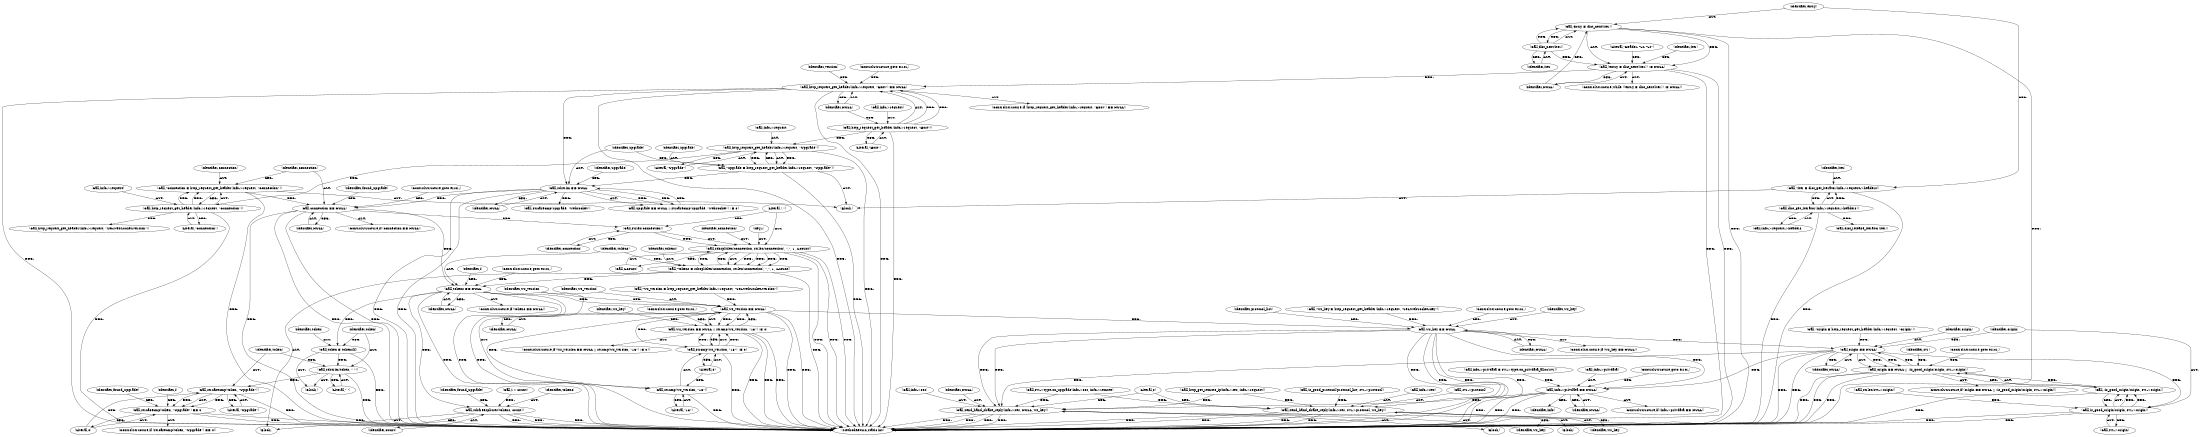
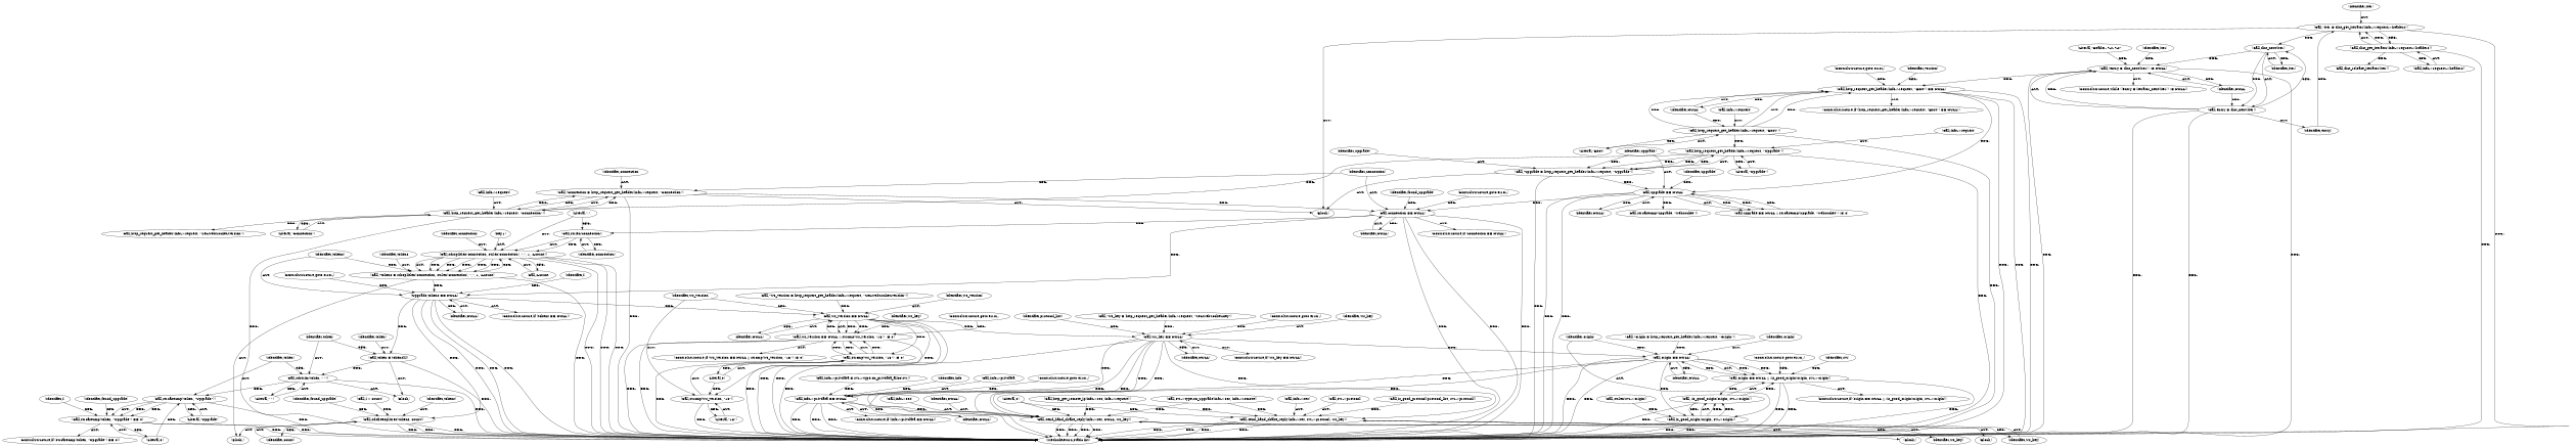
  digraph {
    n1 [label="(Call,connection == NULL)"]
    n2 [label="(Call,strlen(connection))"]
-   n3 [label="(Call,tokens == NULL)"]
+   n3 [label="(Upgrade,tokens == NULL)"]
    n4 [label="(MethodReturn,static int)"]
    n5 [label="(ControlStructure,if (connection == NULL))"]
    n6 [label="(Identifier,NULL)"]
    n7 [label="(Call,sdssplitlen(connection, strlen(connection), \",\", 1, &count))"]
    n8 [label="(Identifier,connection)"]
    n9 [label="(Call,token = tokens[i])"]
    n10 [label="(Call,sdsfreesplitres(tokens, count))"]
    n11 [label="(Call,ws_version == NULL)"]
    n12 [label="(Identifier,NULL)"]
    n13 [label="(ControlStructure,if (tokens == NULL))"]
    n14 [label="(Call,*connection = http_request_get_header(info->request, \"Connection\"))"]
    n15 [label="(Call,http_request_get_header(info->request, \"Connection\"))"]
    n16 [label="(Block,)"]
    n17 [label="(Literal,\"Connection\")"]
    n18 [label="(Call,http_request_get_header(info->request, \"Sec-WebSocket-Version\"))"]
    n19 [label="(Call,http_request_get_header(info->request, \"Upgrade\"))"]
    n20 [label="(Call,*upgrade = http_request_get_header(info->request, \"Upgrade\"))"]
    n21 [label="(Literal,\"Upgrade\")"]
-   n22 [label="(Call,sdstrim == NULL)"]
+   n22 [label="(Call,upgrade == NULL)"]
    n23 [label="(Call,http_request_get_header(info->request, \"Host\"))"]
    n24 [label="(Call,http_request_get_header(info->request, \"Host\") == NULL)"]
    n25 [label="(Literal,\"Host\")"]
    n26 [label="(Identifier,NULL)"]
    n27 [label="(ControlStructure,if (http_request_get_header(info->request, \"Host\") == NULL))"]
    n28 [label="(Identifier,NULL)"]
    n29 [label="(Call,strcasecmp(upgrade, \"websocket\"))"]
    n30 [label="(Call,upgrade == NULL || strcasecmp(upgrade, \"websocket\") != 0)"]
    n31 [label="(Call,(entry = dict_next(iter)) != NULL)"]
-   n32 [label="(ControlStructure,while ((entry = dict_next(iter)) != NULL))"]
+   n32 [label="(ControlStructure,while ((entry = iterator_next(iter)) != NULL))"]
    n33 [label="(Identifier,NULL)"]
    n34 [label="(Call,entry = dict_next(iter))"]
    n35 [label="(Call,dict_next(iter))"]
    n36 [label="(Identifier,iter)"]
    n37 [label="(Call,dict_release_iterator(iter))"]
    n38 [label="(Call,*iter = dict_get_iterator(info->request->headers))"]
    n39 [label="(Call,dict_get_iterator(info->request->headers))"]
    n40 [label="(Call,info->request->headers)"]
    n41 [label="(Call,*tokens = sdssplitlen(connection, strlen(connection), \",\", 1, &count))"]
    n42 [label="(Call,&count)"]
    n43 [label="(Block,)"]
    n44 [label="(Call,sdstrim(token, \" \"))"]
    n45 [label="(Block,)"]
    n46 [label="(Identifier,count)"]
    n47 [label="(Call,ws_version == NULL || strcmp(ws_version, \"13\") != 0)"]
    n48 [label="(Call,strcmp(ws_version, \"13\") != 0)"]
    n49 [label="(Call,strcmp(ws_version, \"13\"))"]
    n50 [label="(Call,ws_key == NULL)"]
    n51 [label="(Identifier,NULL)"]
    n52 [label="(Call,strcasecmp(token, \"Upgrade\"))"]
    n53 [label="(Literal,\" \")"]
    n54 [label="(Call,strcasecmp(token, \"Upgrade\") == 0)"]
    n55 [label="(Literal,\"Upgrade\")"]
    n56 [label="(Literal,0)"]
    n57 [label="(ControlStructure,if (strcasecmp(token, \"Upgrade\") == 0))"]
    n58 [label="(ControlStructure,if (ws_version == NULL || strcmp(ws_version, \"13\") != 0))"]
    n59 [label="(Literal,0)"]
    n60 [label="(Literal,\"13\")"]
    n61 [label="(Call,origin == NULL)"]
    n62 [label="(Call,info->privdata == NULL)"]
    n63 [label="(Call,send_hand_shake_reply(info->ses, NULL, ws_key))"]
    n64 [label="(Call,send_hand_shake_reply(info->ses, svr->protocol, ws_key))"]
    n65 [label="(ControlStructure,if (ws_key == NULL))"]
    n66 [label="(Identifier,NULL)"]
    n67 [label="(Call,origin == NULL || !is_good_origin(origin, svr->origin))"]
    n68 [label="(Call,is_good_origin(origin, svr->origin))"]
    n69 [label="(Identifier,NULL)"]
    n70 [label="(Identifier,NULL)"]
    n71 [label="(ControlStructure,if (info->privdata == NULL))"]
    n72 [label="(Block,)"]
    n73 [label="(Identifier,ws_key)"]
    n74 [label="(Identifier,ws_key)"]
    n75 [label="(Block,)"]
    n76 [label="(Call,!is_good_origin(origin, svr->origin))"]
    n77 [label="(ControlStructure,if (origin == NULL || !is_good_origin(origin, svr->origin)))"]
-   n78 [label="(Call,svr->origin)"]
    n79 [label="(Identifier,token)"]
    n80 [label="(Identifier,version)"]
    n81 [label="(Call,is_good_protocol(protocol_list, svr->protocol))"]
    n82 [label="(Identifier,ws_key)"]
    n83 [label="(Call,info->request)"]
    n84 [label="(Identifier,NULL)"]
    n85 [label="(ControlStructure,goto error;)"]
    n86 [label="(Identifier,i)"]
    n87 [label="(Identifier,found_upgrade)"]
    n88 [label="(Call,info->privdata = svr->type.on_privdata_alloc(svr))"]
    n89 [label="(ControlStructure,goto error;)"]
    n90 [label="(Identifier,info)"]
    n91 [label="(Identifier,ws_key)"]
    n92 [label="(Literal,0)"]
    n93 [label="(Identifier,upgrade)"]
    n94 [label="(Call,*origin = http_request_get_header(info->request, \"Origin\"))"]
    n95 [label="(Literal,\"Header: %s: %s\")"]
    n96 [label="(Call,info->request)"]
    n97 [label="(Identifier,found_upgrade)"]
    n98 [label="(Identifier,protocol_list)"]
    n99 [label="(Identifier,iter)"]
    n100 [label="(Call,strlen(svr->origin))"]
    n101 [label="(Identifier,tokens)"]
    n102 [label="(Call,info->privdata)"]
    n103 [label="(Identifier,origin)"]
    n104 [label="(Call,http_get_remote_ip(info->ses, info->request))"]
    n105 [label="(ControlStructure,goto error;)"]
    n106 [label="(Call,i < count)"]
    n107 [label="(ControlStructure,goto error;)"]
    n108 [label="(Identifier,tokens)"]
    n109 [label="(Identifier,ws_version)"]
    n110 [label="(Call,*ws_key = http_request_get_header(info->request, \"Sec-WebSocket-Key\"))"]
    n111 [label="(Call,info->request)"]
    n112 [label="(ControlStructure,goto error;)"]
    n113 [label="(Identifier,connection)"]
    n114 [label="(Identifier,connection)"]
    n115 [label="(Identifier,connection)"]
    n116 [label="(Call,svr->type.on_upgrade(info->ses, info->remote))"]
    n117 [label="(ControlStructure,goto error;)"]
    n118 [label="(Identifier,found_upgrade)"]
    n119 [label="(Identifier,token)"]
    n120 [label="(Literal,\",\")"]
    n121 [label="(ControlStructure,goto error;)"]
    n122 [label="(Key,1)"]
    n123 [label="(Identifier,origin)"]
    n124 [label="(Call,info->ses)"]
    n125 [label="(Identifier,ws_version)"]
    n126 [label="(Identifier,upgrade)"]
    n127 [label="(Identifier,i)"]
    n128 [label="(Identifier,upgrade)"]
    n129 [label="(Identifier,iter)"]
    n130 [label="(Call,svr->protocol)"]
    n131 [label="(Call,*ws_version = http_request_get_header(info->request, \"Sec-WebSocket-Version\"))"]
    n132 [label="(Identifier,svr)"]
    n133 [label="(Identifier,token)"]
    n134 [label="(Call,info->ses)"]
    n135 [label="(Identifier,entry)"]
    n136 [label="(Identifier,tokens)"]
    n1 -> n2 [label="DDG: "]
    n1 -> n3 [label="DDG: "]
    n1 -> n4 [label="DDG: "]
    n1 -> n4 [label="DDG: "]
    n1 -> n4 [label="DDG: "]
    n1 -> n5 [label="AST: "]
    n1 -> n6 [label="CFG: "]
    n2 -> n7 [label="AST: "]
    n2 -> n7 [label="DDG: "]
    n2 -> n8 [label="CFG: "]
    n3 -> n4 [label="DDG: "]
    n3 -> n4 [label="DDG: "]
    n3 -> n4 [label="DDG: "]
    n3 -> n9 [label="DDG: "]
    n3 -> n10 [label="DDG: "]
    n3 -> n11 [label="DDG: "]
    n3 -> n12 [label="CFG: "]
    n3 -> n13 [label="AST: "]
    n6 -> n1 [label="AST: "]
    n7 -> n4 [label="DDG: "]
    n7 -> n4 [label="DDG: "]
    n7 -> n4 [label="DDG: "]
    n7 -> n41 [label="AST: "]
    n7 -> n41 [label="DDG: "]
    n7 -> n41 [label="DDG: "]
    n7 -> n41 [label="DDG: "]
    n7 -> n41 [label="DDG: "]
    n7 -> n41 [label="DDG: "]
    n7 -> n42 [label="CFG: "]
    n8 -> n2 [label="AST: "]
    n9 -> n4 [label="DDG: "]
    n9 -> n44 [label="DDG: "]
    n9 -> n45 [label="AST: "]
    n10 -> n4 [label="DDG: "]
    n10 -> n4 [label="DDG: "]
    n10 -> n4 [label="DDG: "]
    n10 -> n43 [label="AST: "]
    n10 -> n46 [label="CFG: "]
    n11 -> n4 [label="DDG: "]
    n11 -> n4 [label="DDG: "]
    n11 -> n47 [label="AST: "]
    n11 -> n47 [label="DDG: "]
    n11 -> n47 [label="DDG: "]
    n11 -> n48 [label="DDG: "]
    n11 -> n49 [label="DDG: "]
    n11 -> n50 [label="DDG: "]
    n11 -> n51 [label="CFG: "]
    n12 -> n3 [label="AST: "]
    n14 -> n1 [label="DDG: "]
    n14 -> n4 [label="DDG: "]
    n14 -> n15 [label="CFG: "]
    n14 -> n16 [label="AST: "]
    n15 -> n4 [label="DDG: "]
    n15 -> n14 [label="AST: "]
    n15 -> n14 [label="DDG: "]
    n15 -> n14 [label="DDG: "]
    n15 -> n17 [label="CFG: "]
    n15 -> n18 [label="DDG: "]
    n17 -> n15 [label="AST: "]
    n19 -> n4 [label="DDG: "]
    n19 -> n15 [label="DDG: "]
    n19 -> n20 [label="AST: "]
    n19 -> n20 [label="DDG: "]
    n19 -> n20 [label="DDG: "]
    n19 -> n21 [label="CFG: "]
    n20 -> n4 [label="DDG: "]
    n20 -> n16 [label="AST: "]
    n20 -> n19 [label="CFG: "]
    n20 -> n22 [label="DDG: "]
    n21 -> n19 [label="AST: "]
    n22 -> n1 [label="DDG: "]
    n22 -> n4 [label="DDG: "]
    n22 -> n4 [label="DDG: "]
    n22 -> n28 [label="CFG: "]
    n22 -> n29 [label="DDG: "]
    n22 -> n30 [label="AST: "]
    n22 -> n30 [label="DDG: "]
    n22 -> n30 [label="DDG: "]
    n23 -> n4 [label="DDG: "]
    n23 -> n19 [label="DDG: "]
    n23 -> n24 [label="AST: "]
    n23 -> n24 [label="DDG: "]
    n23 -> n24 [label="DDG: "]
    n23 -> n25 [label="CFG: "]
    n24 -> n4 [label="DDG: "]
    n24 -> n4 [label="DDG: "]
    n24 -> n4 [label="DDG: "]
    n24 -> n22 [label="DDG: "]
    n24 -> n26 [label="CFG: "]
    n24 -> n27 [label="AST: "]
    n25 -> n23 [label="AST: "]
    n26 -> n23 [label="CFG: "]
    n26 -> n24 [label="AST: "]
    n28 -> n22 [label="AST: "]
    n30 -> n22 [label="CFG: "]
    n31 -> n4 [label="DDG: "]
    n31 -> n4 [label="DDG: "]
    n31 -> n24 [label="DDG: "]
    n31 -> n32 [label="AST: "]
    n31 -> n33 [label="CFG: "]
    n33 -> n31 [label="AST: "]
    n33 -> n34 [label="CFG: "]
    n34 -> n4 [label="DDG: "]
    n34 -> n4 [label="DDG: "]
    n34 -> n31 [label="AST: "]
    n34 -> n31 [label="DDG: "]
    n34 -> n35 [label="CFG: "]
    n35 -> n31 [label="DDG: "]
    n35 -> n34 [label="AST: "]
    n35 -> n34 [label="DDG: "]
    n35 -> n36 [label="CFG: "]
    n36 -> n35 [label="AST: "]
    n38 -> n4 [label="DDG: "]
    n38 -> n16 [label="AST: "]
+   n38 -> n35 [label="DDG: "]
    n38 -> n39 [label="CFG: "]
    n39 -> n4 [label="DDG: "]
    n39 -> n37 [label="DDG: "]
    n39 -> n38 [label="AST: "]
    n39 -> n38 [label="DDG: "]
    n39 -> n40 [label="CFG: "]
    n40 -> n39 [label="AST: "]
    n41 -> n3 [label="DDG: "]
    n41 -> n4 [label="DDG: "]
    n41 -> n7 [label="CFG: "]
    n41 -> n43 [label="AST: "]
    n42 -> n7 [label="AST: "]
    n44 -> n4 [label="DDG: "]
    n44 -> n45 [label="AST: "]
    n44 -> n52 [label="DDG: "]
    n44 -> n53 [label="CFG: "]
    n46 -> n10 [label="AST: "]
    n47 -> n4 [label="DDG: "]
    n47 -> n4 [label="DDG: "]
    n47 -> n4 [label="DDG: "]
    n47 -> n11 [label="CFG: "]
    n47 -> n48 [label="CFG: "]
    n47 -> n58 [label="AST: "]
    n48 -> n4 [label="DDG: "]
    n48 -> n47 [label="AST: "]
    n48 -> n47 [label="DDG: "]
    n48 -> n47 [label="DDG: "]
    n48 -> n59 [label="CFG: "]
    n49 -> n4 [label="DDG: "]
    n49 -> n48 [label="AST: "]
    n49 -> n60 [label="CFG: "]
    n50 -> n4 [label="DDG: "]
    n50 -> n4 [label="DDG: "]
    n50 -> n4 [label="DDG: "]
    n50 -> n61 [label="DDG: "]
    n50 -> n62 [label="DDG: "]
    n50 -> n63 [label="DDG: "]
    n50 -> n63 [label="DDG: "]
    n50 -> n64 [label="DDG: "]
    n50 -> n65 [label="AST: "]
    n50 -> n66 [label="CFG: "]
    n51 -> n11 [label="AST: "]
    n52 -> n4 [label="DDG: "]
    n52 -> n54 [label="AST: "]
    n52 -> n54 [label="DDG: "]
    n52 -> n54 [label="DDG: "]
    n52 -> n55 [label="CFG: "]
    n53 -> n44 [label="AST: "]
    n54 -> n4 [label="DDG: "]
    n54 -> n4 [label="DDG: "]
    n54 -> n56 [label="CFG: "]
    n54 -> n57 [label="AST: "]
    n55 -> n52 [label="AST: "]
    n56 -> n52 [label="CFG: "]
    n56 -> n54 [label="AST: "]
    n59 -> n48 [label="AST: "]
    n59 -> n49 [label="CFG: "]
    n60 -> n49 [label="AST: "]
    n61 -> n4 [label="DDG: "]
    n61 -> n4 [label="DDG: "]
    n61 -> n62 [label="DDG: "]
    n61 -> n63 [label="DDG: "]
    n61 -> n67 [label="AST: "]
    n61 -> n67 [label="DDG: "]
    n61 -> n67 [label="DDG: "]
    n61 -> n68 [label="DDG: "]
    n61 -> n69 [label="CFG: "]
    n62 -> n4 [label="DDG: "]
    n62 -> n4 [label="DDG: "]
    n62 -> n4 [label="DDG: "]
    n62 -> n63 [label="DDG: "]
    n62 -> n70 [label="CFG: "]
    n62 -> n71 [label="AST: "]
    n63 -> n4 [label="DDG: "]
    n63 -> n4 [label="DDG: "]
    n63 -> n4 [label="DDG: "]
    n63 -> n4 [label="DDG: "]
    n63 -> n72 [label="AST: "]
    n63 -> n73 [label="CFG: "]
    n64 -> n4 [label="DDG: "]
    n64 -> n4 [label="DDG: "]
    n64 -> n4 [label="DDG: "]
    n64 -> n4 [label="DDG: "]
    n64 -> n74 [label="CFG: "]
    n64 -> n75 [label="AST: "]
    n66 -> n50 [label="AST: "]
    n67 -> n4 [label="DDG: "]
    n67 -> n4 [label="DDG: "]
    n67 -> n4 [label="DDG: "]
    n67 -> n61 [label="CFG: "]
    n67 -> n76 [label="CFG: "]
    n67 -> n77 [label="AST: "]
    n68 -> n4 [label="DDG: "]
    n68 -> n4 [label="DDG: "]
    n68 -> n76 [label="AST: "]
    n68 -> n76 [label="DDG: "]
    n68 -> n76 [label="DDG: "]
-   n68 -> n78 [label="CFG: "]
    n69 -> n61 [label="AST: "]
    n70 -> n62 [label="AST: "]
    n73 -> n63 [label="AST: "]
    n74 -> n64 [label="AST: "]
    n76 -> n4 [label="DDG: "]
    n76 -> n67 [label="AST: "]
    n76 -> n67 [label="DDG: "]
    n76 -> n68 [label="CFG: "]
-   n78 -> n68 [label="AST: "]
    n79 -> n9 [label="CFG: "]
    n79 -> n44 [label="AST: "]
    n80 -> n24 [label="CFG: "]
    n81 -> n64 [label="DDG: "]
    n82 -> n47 [label="CFG: "]
    n83 -> n19 [label="AST: "]
    n84 -> n63 [label="AST: "]
    n85 -> n62 [label="CFG: "]
    n86 -> n3 [label="CFG: "]
    n87 -> n10 [label="CFG: "]
    n88 -> n62 [label="DDG: "]
    n89 -> n67 [label="CFG: "]
-   n62 -> n90 [label="CFG: "]
+   n90 -> n62 [label="CFG: "]
    n91 -> n50 [label="AST: "]
    n92 -> n63 [label="CFG: "]
    n92 -> n64 [label="CFG: "]
    n93 -> n20 [label="CFG: "]
    n93 -> n22 [label="AST: "]
    n94 -> n61 [label="DDG: "]
    n95 -> n31 [label="CFG: "]
    n96 -> n23 [label="AST: "]
    n97 -> n1 [label="CFG: "]
    n98 -> n50 [label="CFG: "]
    n99 -> n38 [label="AST: "]
    n100 -> n68 [label="DDG: "]
    n101 -> n41 [label="AST: "]
    n102 -> n62 [label="AST: "]
    n103 -> n61 [label="AST: "]
    n104 -> n63 [label="DDG: "]
    n104 -> n64 [label="DDG: "]
    n105 -> n3 [label="CFG: "]
    n106 -> n10 [label="DDG: "]
    n107 -> n47 [label="CFG: "]
    n108 -> n10 [label="AST: "]
    n109 -> n11 [label="CFG: "]
    n109 -> n49 [label="AST: "]
    n110 -> n50 [label="DDG: "]
    n111 -> n15 [label="AST: "]
    n112 -> n24 [label="CFG: "]
    n113 -> n7 [label="AST: "]
    n114 -> n14 [label="AST: "]
    n115 -> n1 [label="AST: "]
    n115 -> n14 [label="CFG: "]
    n116 -> n63 [label="DDG: "]
    n116 -> n64 [label="DDG: "]
    n117 -> n50 [label="CFG: "]
    n118 -> n54 [label="CFG: "]
    n119 -> n9 [label="AST: "]
    n120 -> n2 [label="CFG: "]
    n120 -> n7 [label="AST: "]
    n121 -> n1 [label="CFG: "]
    n122 -> n7 [label="AST: "]
    n123 -> n61 [label="CFG: "]
    n123 -> n68 [label="AST: "]
    n124 -> n64 [label="AST: "]
    n125 -> n11 [label="AST: "]
    n126 -> n22 [label="CFG: "]
    n127 -> n54 [label="CFG: "]
    n128 -> n20 [label="AST: "]
    n129 -> n31 [label="CFG: "]
    n130 -> n64 [label="AST: "]
    n131 -> n11 [label="DDG: "]
    n132 -> n67 [label="CFG: "]
    n133 -> n44 [label="CFG: "]
    n133 -> n52 [label="AST: "]
    n134 -> n63 [label="AST: "]
-   n135 -> n34 [label="AST: "]
+   n34 -> n135 [label="AST: "]
    n135 -> n38 [label="CFG: "]
    n136 -> n3 [label="AST: "]
    n136 -> n41 [label="CFG: "]
  }
